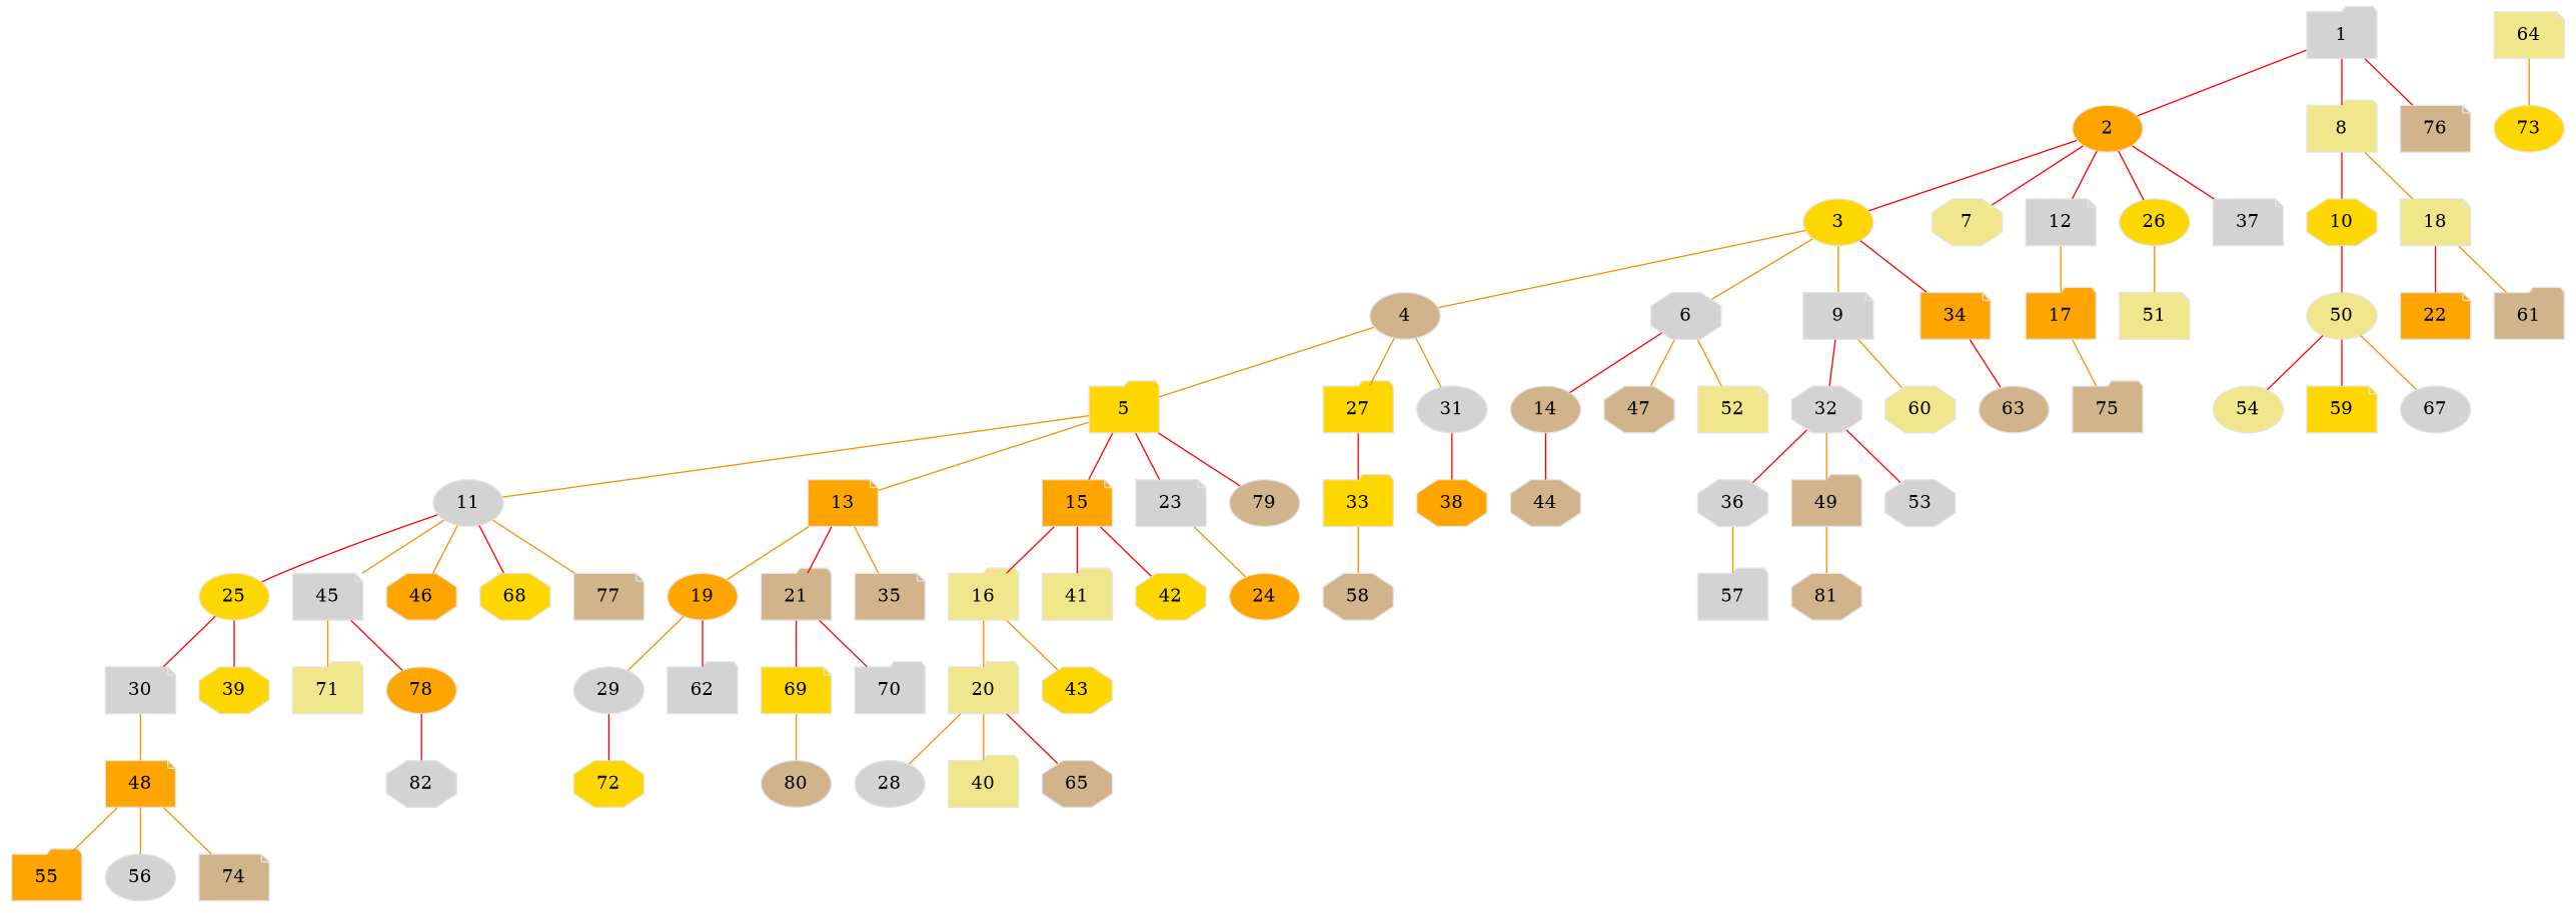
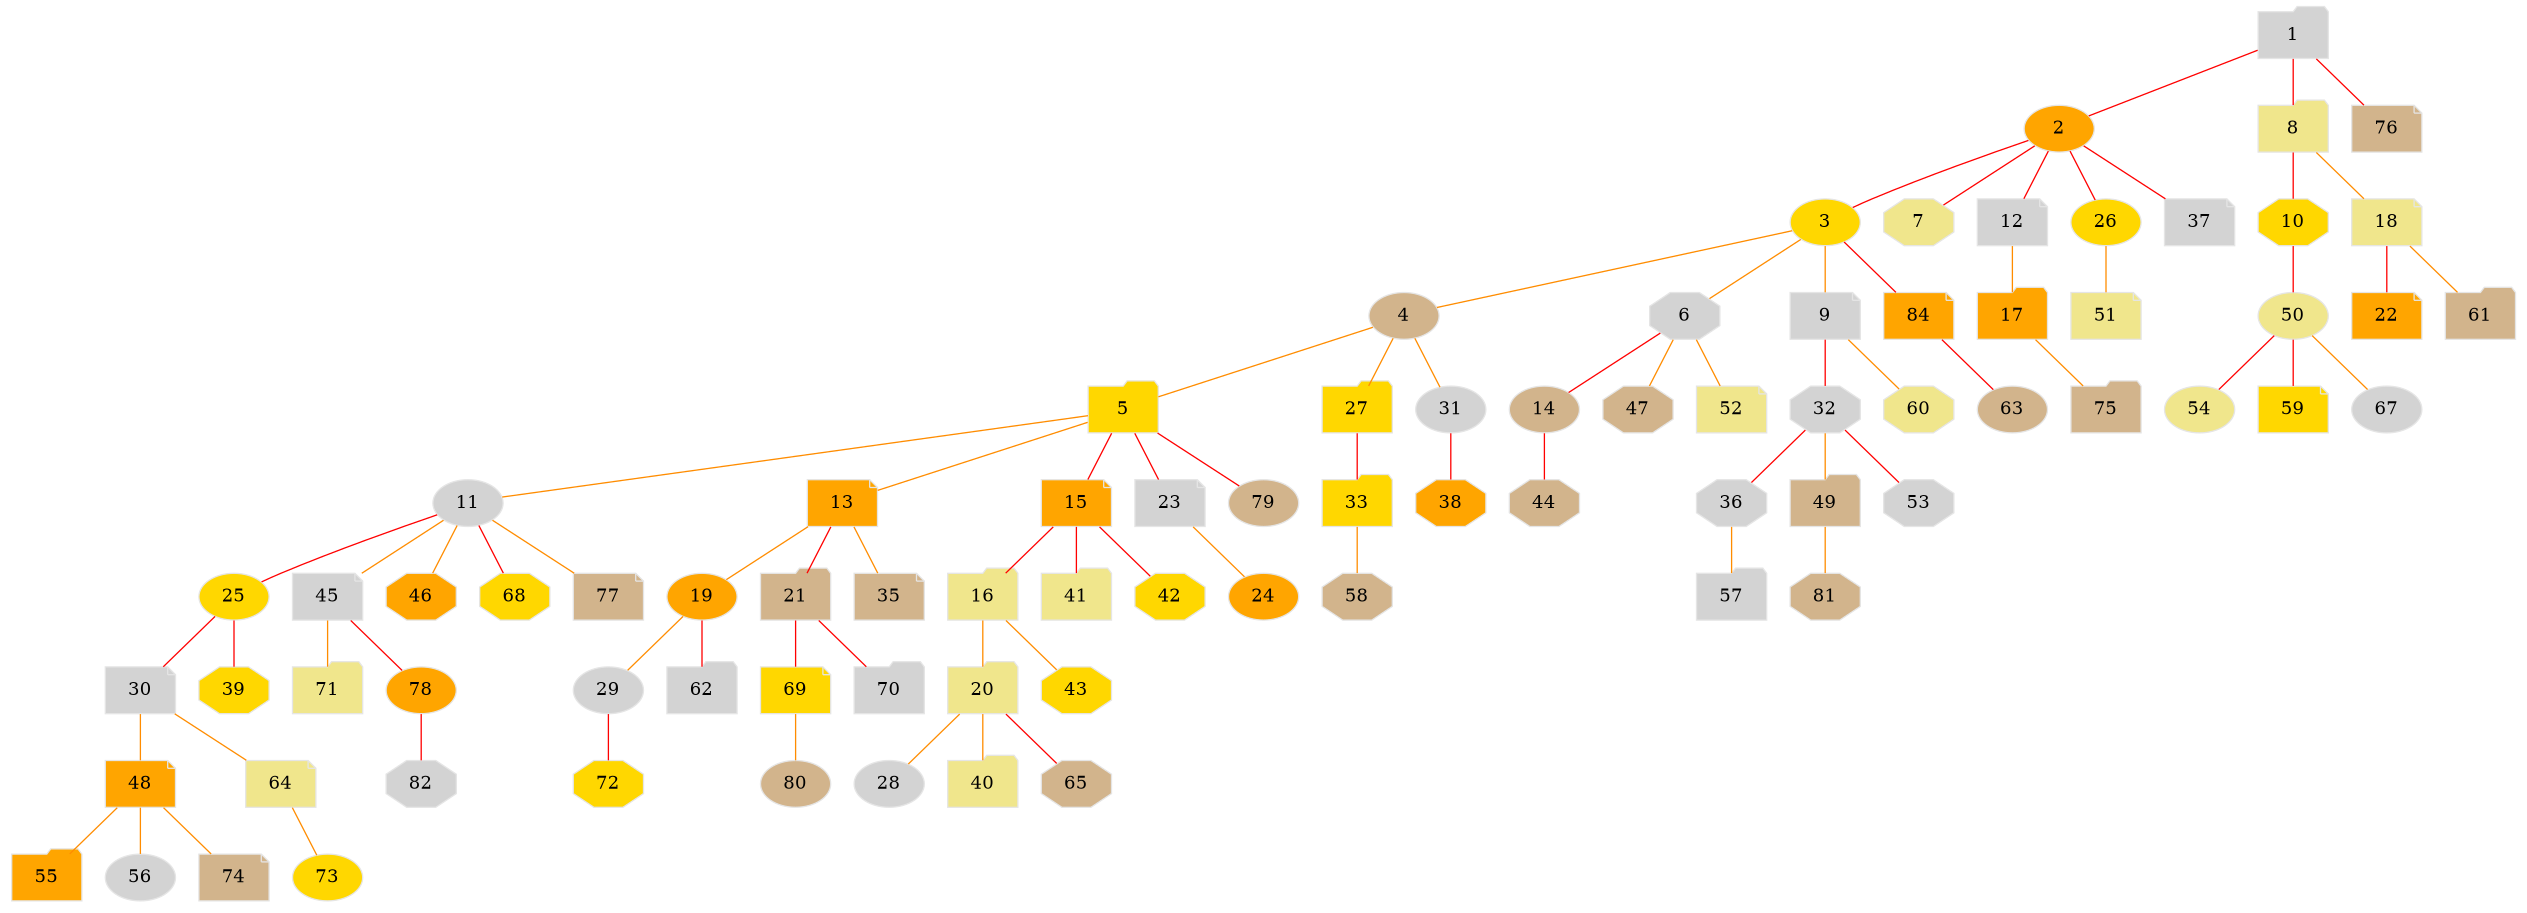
  graph {
    node [color=gray90 fillcolor=lightgrey shape=ellipse style=filled]
    edge [color=red]
    1 [shape=folder]
    2 [fillcolor=orange]
    8 [fillcolor=khaki shape=folder]
    76 [fillcolor=tan shape=note]
    3 [fillcolor=gold]
    7 [fillcolor=khaki shape=octagon]
    12 [shape=note]
    26 [fillcolor=gold]
    37 [shape=note]
    10 [fillcolor=gold shape=octagon]
    18 [fillcolor=khaki shape=note]
    4 [fillcolor=tan]
    6 [shape=octagon]
    9 [shape=note]
-   34 [fillcolor=orange shape=note]
+   34 [fillcolor=orange shape=note label=84]
    17 [fillcolor=orange shape=folder]
    51 [fillcolor=khaki shape=note]
    5 [fillcolor=gold shape=folder]
    27 [fillcolor=gold shape=folder]
    31
    14 [fillcolor=tan]
    47 [fillcolor=tan shape=octagon]
    52 [fillcolor=khaki shape=note]
    32 [shape=octagon]
    60 [fillcolor=khaki shape=octagon]
    63 [fillcolor=tan]
    11
    13 [fillcolor=orange shape=note]
    15 [fillcolor=orange shape=note]
    23 [shape=note]
    79 [fillcolor=tan]
    33 [fillcolor=gold shape=folder]
    38 [fillcolor=orange shape=octagon]
    25 [fillcolor=gold]
    45 [shape=note]
    46 [fillcolor=orange shape=octagon]
    68 [fillcolor=gold shape=octagon]
    77 [fillcolor=tan shape=note]
    19 [fillcolor=orange]
    21 [fillcolor=tan shape=folder]
    35 [fillcolor=tan shape=note]
    16 [fillcolor=khaki shape=folder]
    41 [fillcolor=khaki shape=folder]
    42 [fillcolor=gold shape=octagon]
    24 [fillcolor=orange]
    44 [fillcolor=tan shape=octagon]
    50 [fillcolor=khaki]
    22 [fillcolor=orange shape=note]
    61 [fillcolor=tan shape=folder]
    36 [shape=octagon]
    49 [fillcolor=tan shape=folder]
    53 [shape=octagon]
    54 [fillcolor=khaki]
    59 [fillcolor=gold shape=note]
    67
    30 [shape=note]
    39 [fillcolor=gold shape=octagon]
    71 [fillcolor=khaki shape=folder]
    78 [fillcolor=orange]
    75 [fillcolor=tan shape=folder]
    29
    62 [shape=folder]
    69 [fillcolor=gold shape=note]
    70 [shape=folder]
    20 [fillcolor=khaki shape=folder]
    43 [fillcolor=gold shape=octagon]
    28
    40 [fillcolor=khaki shape=folder]
    65 [fillcolor=tan shape=octagon]
    72 [fillcolor=gold shape=octagon]
    80 [fillcolor=tan]
    48 [fillcolor=orange shape=note]
    64 [fillcolor=khaki shape=note]
    58 [fillcolor=tan shape=octagon]
    55 [fillcolor=orange shape=folder]
    56
    74 [fillcolor=tan shape=note]
    73 [fillcolor=gold]
    57 [shape=folder]
    81 [fillcolor=tan shape=octagon]
    82 [shape=octagon]
    1 -- 2
    1 -- 8
    1 -- 76
    2 -- 3
    2 -- 7
    2 -- 12
    2 -- 26
    2 -- 37
    8 -- 10
    8 -- 18 [color=darkorange]
    3 -- 4 [color=darkorange]
    3 -- 6 [color=darkorange]
    3 -- 9 [color=darkorange]
    3 -- 34
    12 -- 17 [color=darkorange]
    26 -- 51 [color=darkorange]
    10 -- 50
    18 -- 22
    18 -- 61 [color=darkorange]
    4 -- 5 [color=darkorange]
    4 -- 27 [color=darkorange]
    4 -- 31 [color=darkorange]
    6 -- 14
    6 -- 47 [color=darkorange]
    6 -- 52 [color=darkorange]
    9 -- 32
    9 -- 60 [color=darkorange]
    34 -- 63
    17 -- 75 [color=darkorange]
    5 -- 11 [color=darkorange]
    5 -- 13 [color=darkorange]
    5 -- 15
    5 -- 23
    5 -- 79
    27 -- 33
    31 -- 38
    14 -- 44
    32 -- 36
    32 -- 49 [color=darkorange]
    32 -- 53
    11 -- 25
    11 -- 45 [color=darkorange]
    11 -- 46 [color=darkorange]
    11 -- 68
    11 -- 77 [color=darkorange]
    13 -- 19 [color=darkorange]
    13 -- 21
    13 -- 35 [color=darkorange]
    15 -- 16
    15 -- 41
    15 -- 42
    23 -- 24 [color=darkorange]
    33 -- 58 [color=darkorange]
    25 -- 30
    25 -- 39
    45 -- 71 [color=darkorange]
    45 -- 78
    19 -- 29 [color=darkorange]
    19 -- 62
    21 -- 69
    21 -- 70
    16 -- 20 [color=darkorange]
    16 -- 43 [color=darkorange]
    50 -- 54
    50 -- 59
    50 -- 67 [color=darkorange]
    36 -- 57 [color=darkorange]
    49 -- 81 [color=darkorange]
    30 -- 48 [color=darkorange]
+   30 -- 64 [color=darkorange]
    78 -- 82
    29 -- 72
    69 -- 80 [color=darkorange]
    20 -- 28 [color=darkorange]
    20 -- 40 [color=darkorange]
    20 -- 65
    48 -- 55 [color=darkorange]
    48 -- 56 [color=darkorange]
    48 -- 74 [color=darkorange]
    64 -- 73 [color=darkorange]
  }
